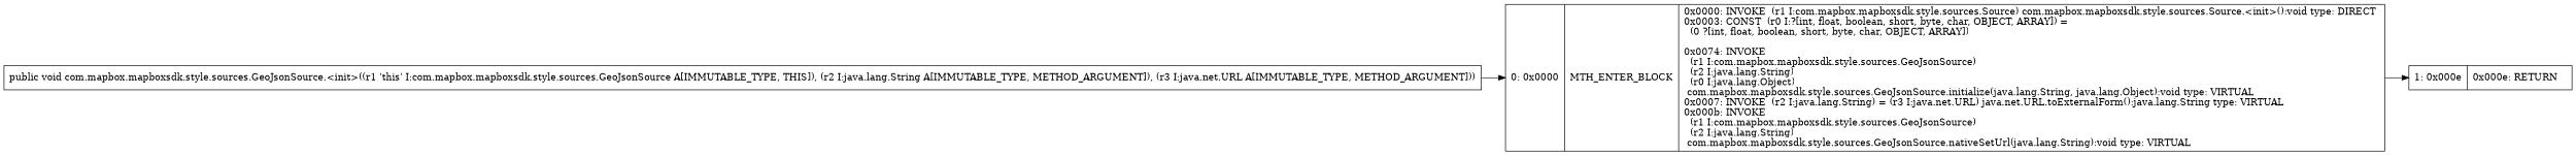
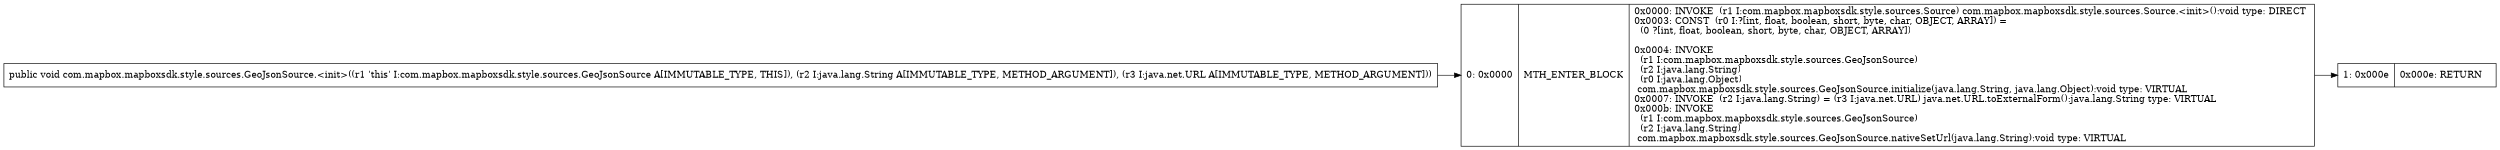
  digraph {
    rankdir=LR
    node [shape=record]
-   n1 [label="{0\:\ 0x0000|MTH_ENTER_BLOCK\l|0x0000: INVOKE  (r1 I:com.mapbox.mapboxsdk.style.sources.Source) com.mapbox.mapboxsdk.style.sources.Source.\<init\>():void type: DIRECT \l0x0003: CONST  (r0 I:?[int, float, boolean, short, byte, char, OBJECT, ARRAY]) = \l  (0 ?[int, float, boolean, short, byte, char, OBJECT, ARRAY])\l \l0x0074: INVOKE  \l  (r1 I:com.mapbox.mapboxsdk.style.sources.GeoJsonSource)\l  (r2 I:java.lang.String)\l  (r0 I:java.lang.Object)\l com.mapbox.mapboxsdk.style.sources.GeoJsonSource.initialize(java.lang.String, java.lang.Object):void type: VIRTUAL \l0x0007: INVOKE  (r2 I:java.lang.String) = (r3 I:java.net.URL) java.net.URL.toExternalForm():java.lang.String type: VIRTUAL \l0x000b: INVOKE  \l  (r1 I:com.mapbox.mapboxsdk.style.sources.GeoJsonSource)\l  (r2 I:java.lang.String)\l com.mapbox.mapboxsdk.style.sources.GeoJsonSource.nativeSetUrl(java.lang.String):void type: VIRTUAL \l}"]
+   n1 [label="{0\:\ 0x0000|MTH_ENTER_BLOCK\l|0x0000: INVOKE  (r1 I:com.mapbox.mapboxsdk.style.sources.Source) com.mapbox.mapboxsdk.style.sources.Source.\<init\>():void type: DIRECT \l0x0003: CONST  (r0 I:?[int, float, boolean, short, byte, char, OBJECT, ARRAY]) = \l  (0 ?[int, float, boolean, short, byte, char, OBJECT, ARRAY])\l \l0x0004: INVOKE  \l  (r1 I:com.mapbox.mapboxsdk.style.sources.GeoJsonSource)\l  (r2 I:java.lang.String)\l  (r0 I:java.lang.Object)\l com.mapbox.mapboxsdk.style.sources.GeoJsonSource.initialize(java.lang.String, java.lang.Object):void type: VIRTUAL \l0x0007: INVOKE  (r2 I:java.lang.String) = (r3 I:java.net.URL) java.net.URL.toExternalForm():java.lang.String type: VIRTUAL \l0x000b: INVOKE  \l  (r1 I:com.mapbox.mapboxsdk.style.sources.GeoJsonSource)\l  (r2 I:java.lang.String)\l com.mapbox.mapboxsdk.style.sources.GeoJsonSource.nativeSetUrl(java.lang.String):void type: VIRTUAL \l}"]
    n2 [label="{1\:\ 0x000e|0x000e: RETURN   \l}"]
    n3 [label="{public void com.mapbox.mapboxsdk.style.sources.GeoJsonSource.\<init\>((r1 'this' I:com.mapbox.mapboxsdk.style.sources.GeoJsonSource A[IMMUTABLE_TYPE, THIS]), (r2 I:java.lang.String A[IMMUTABLE_TYPE, METHOD_ARGUMENT]), (r3 I:java.net.URL A[IMMUTABLE_TYPE, METHOD_ARGUMENT])) }"]
    n1 -> n2
    n3 -> n1
  }
